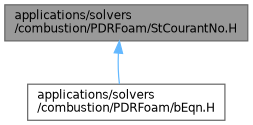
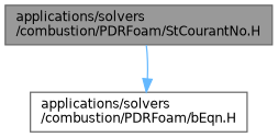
  digraph {
    node [fontname=Helvetica fontsize=10 shape=box style=filled]
    n1 [color=gray40 fillcolor=grey60 fontcolor=black height=0.2 label="applications/solvers\l/combustion/PDRFoam/StCourantNo.H" width=0.4]
    n2 [color=grey40 fillcolor=white height=0.2 label="applications/solvers\l/combustion/PDRFoam/bEqn.H" width=0.4]
-   n1 -> n2 [color=steelblue1 dir=back fontname=Helvetica fontsize=10 labelfontname=Helvetica labelfontsize=10 style=solid]
+   n2 -> n1 [color=steelblue1 dir=back fontname=Helvetica fontsize=10 labelfontname=Helvetica labelfontsize=10 style=solid]
  }
